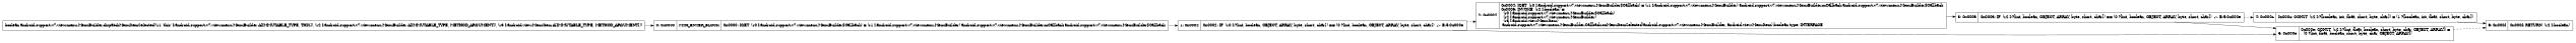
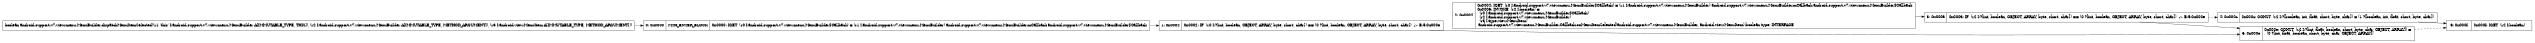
  digraph {
    rankdir=LR
    node [shape=record]
    n1 [label="{0\:\ 0x0000|MTH_ENTER_BLOCK\l|0x0000: IGET  (r0 I:android.support.v7.view.menu.MenuBuilder$Callback) = (r1 I:android.support.v7.view.menu.MenuBuilder) android.support.v7.view.menu.MenuBuilder.mCallback android.support.v7.view.menu.MenuBuilder$Callback \l}"]
    n2 [label="{1\:\ 0x0002|0x0002: IF  (r0 I:?[int, boolean, OBJECT, ARRAY, byte, short, char]) == (0 ?[int, boolean, OBJECT, ARRAY, byte, short, char])  \-\> B:5:0x000e \l}"]
-   n3 [label="{2\:\ 0x0004|0x0004: IGET  (r0 I:android.support.v7.view.menu.MenuBuilder$Callback) = (r1 I:android.support.v7.view.menu.MenuBuilder) android.support.v7.view.menu.MenuBuilder.mCallback android.support.v7.view.menu.MenuBuilder$Callback \l0x0006: INVOKE  (r2 I:boolean) = \l  (r0 I:android.support.v7.view.menu.MenuBuilder$Callback)\l  (r2 I:android.support.v7.view.menu.MenuBuilder)\l  (r3 I:android.view.MenuItem)\l android.support.v7.view.menu.MenuBuilder.Callback.onMenuItemSelected(android.support.v7.view.menu.MenuBuilder, android.view.MenuItem):boolean type: INTERFACE \l}"]
+   n3 [label="{2\:\ 0x0004|0x0004: IGET  (r0 I:android.support.v7.view.menu.MenuBuilder$Callback) = (r1 I:android.support.v7.view.menu.MenuBuilder) android.support.v7.view.menu.MenuBuilder.mCallback android.support.v7.view.menu.MenuBuilder$Callback \l0x0006: INVOKE  (r2 I:boolean) = \l  (r0 I:android.support.v7.view.menu.MenuBuilder$Callback)\l  (r2 I:android.support.v7.view.menu.MenuBuilder)\l  (r3 I:type.view.MenuItem)\l android.support.v7.view.menu.MenuBuilder.Callback.onMenuItemSelected(android.support.v7.view.menu.MenuBuilder, android.view.MenuItem):boolean type: INTERFACE \l}"]
    n4 [label="{5\:\ 0x000e|0x000e: CONST  (r2 I:?[int, float, boolean, short, byte, char, OBJECT, ARRAY]) = \l  (0 ?[int, float, boolean, short, byte, char, OBJECT, ARRAY])\l \l}"]
    n5 [label="{3\:\ 0x000a|0x000a: IF  (r2 I:?[int, boolean, OBJECT, ARRAY, byte, short, char]) == (0 ?[int, boolean, OBJECT, ARRAY, byte, short, char])  \-\> B:5:0x000e \l}"]
-   n6 [label="{6\:\ 0x000f|0x000f: RETURN  (r2 I:boolean) \l}"]
+   n6 [label="{6\:\ 0x000f|0x000f: IGET  (r2 I:boolean) \l}"]
    n7 [label="{4\:\ 0x000c|0x000c: CONST  (r2 I:?[boolean, int, float, short, byte, char]) = (1 ?[boolean, int, float, short, byte, char]) \l}"]
    n8 [label="{boolean android.support.v7.view.menu.MenuBuilder.dispatchMenuItemSelected((r1 'this' I:android.support.v7.view.menu.MenuBuilder A[IMMUTABLE_TYPE, THIS]), (r2 I:android.support.v7.view.menu.MenuBuilder A[IMMUTABLE_TYPE, METHOD_ARGUMENT]), (r3 I:android.view.MenuItem A[IMMUTABLE_TYPE, METHOD_ARGUMENT])) }"]
    n1 -> n2
-   n2 -> n3 [style=dashed]
    n2 -> n4
    n3 -> n5
    n4 -> n6 [style=dashed]
    n5 -> n4
    n5 -> n7 [style=dashed]
    n7 -> n6
    n8 -> n1
  }
